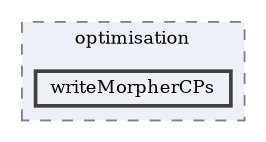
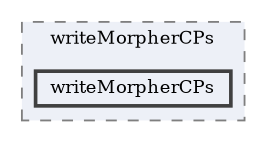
  digraph {
    compound=true
    fontname="DejaVu Serif"
    n1 [color=grey25 fillcolor="#edf0f7" fontname="DejaVu Serif" fontsize=10 height=0.2 label=writeMorpherCPs shape=box style="filled,bold" width=0.4]
    subgraph cluster_1 {
      bgcolor="#edf0f7"
      fontsize=10
-     label=optimisation
+     label=writeMorpherCPs
      pencolor=grey50
      style="filled,dashed"
      n1
    }
  }
